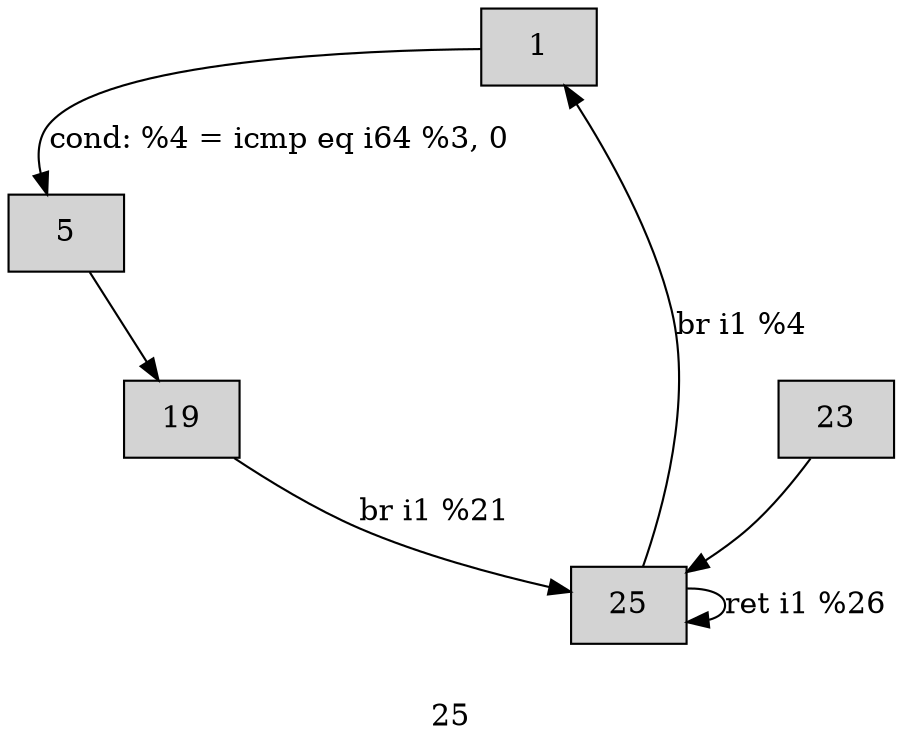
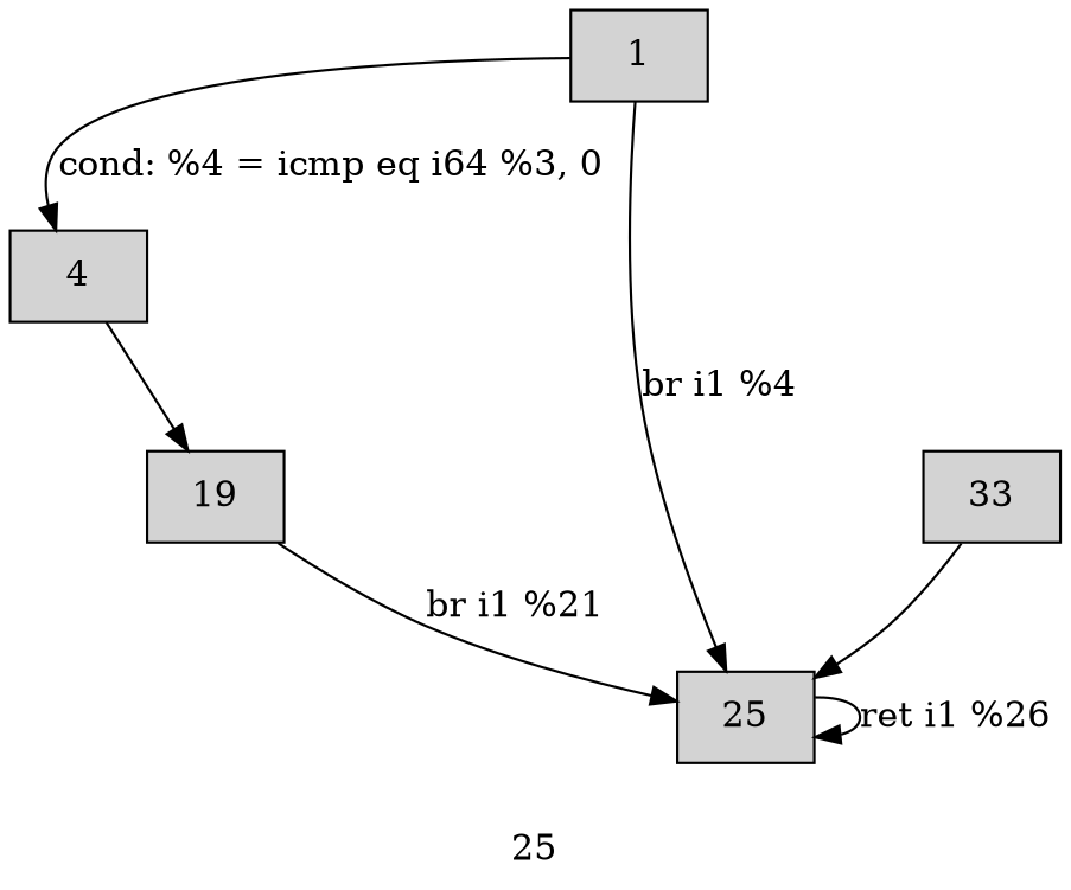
  digraph {
    label=25
    node [shape=box style=filled]
    1
-   5
+   5 [label=4]
    25
    n4 [label=19]
-   23
+   23 [label=33]
    1 -> 5 [label="cond: %4 = icmp eq i64 %3, 0"]
-   25 -> 1 [label="br i1 %4"]
+   1 -> 25 [label="br i1 %4"]
    5 -> n4
    25 -> 25 [label="ret i1 %26"]
    n4 -> 25 [label="br i1 %21"]
    23 -> 25
  }
